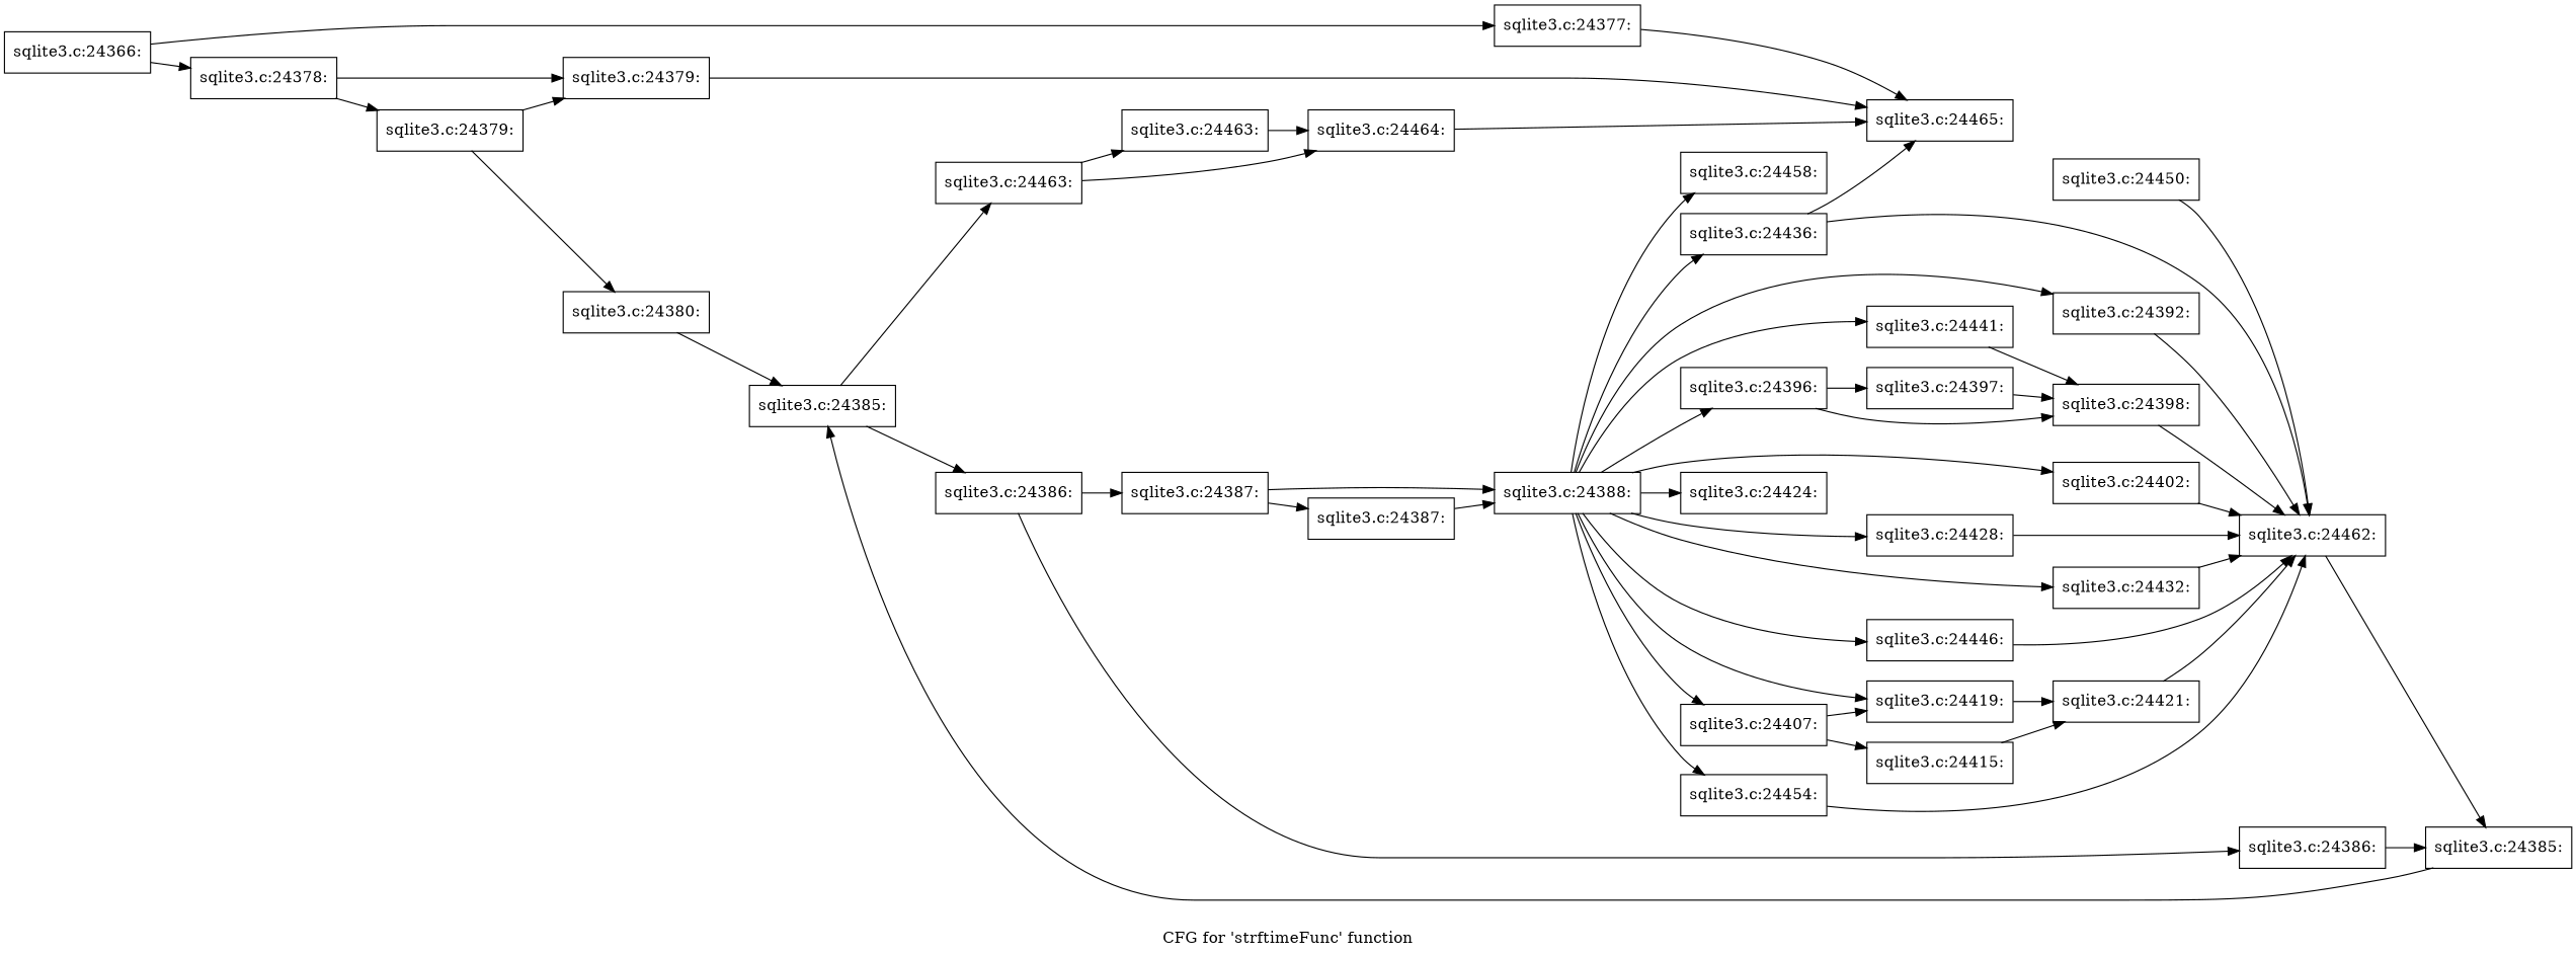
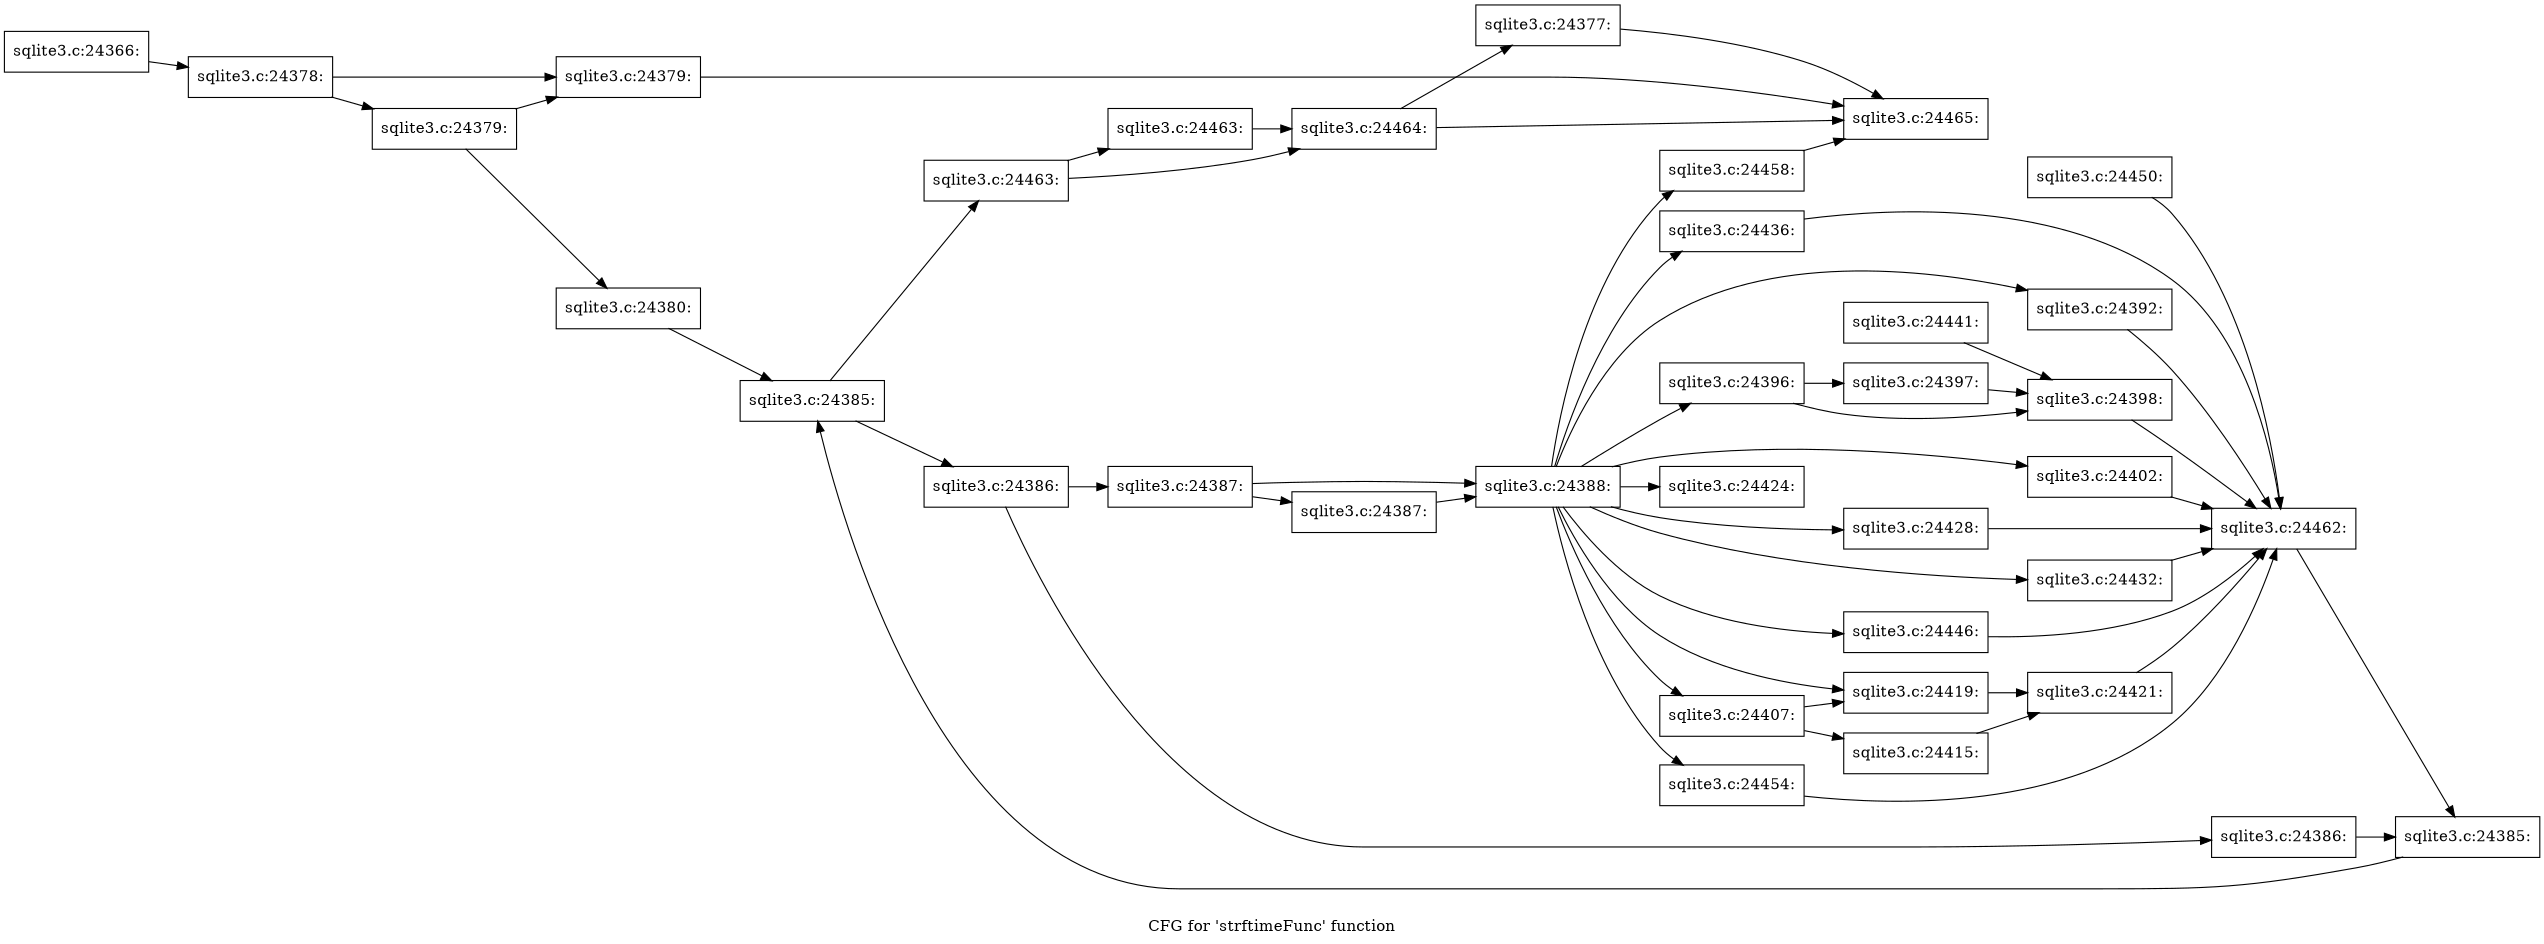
  digraph {
    label="CFG for 'strftimeFunc' function"
    rankdir=LR
    node [shape=record]
    n1 [label="{sqlite3.c:24366:}"]
    n2 [label="{sqlite3.c:24377:}"]
    n3 [label="{sqlite3.c:24378:}"]
    n4 [label="{sqlite3.c:24465:}"]
    n5 [label="{sqlite3.c:24379:}"]
    n6 [label="{sqlite3.c:24379:}"]
    n7 [label="{sqlite3.c:24380:}"]
    n8 [label="{sqlite3.c:24385:}"]
    n9 [label="{sqlite3.c:24386:}"]
    n10 [label="{sqlite3.c:24463:}"]
    n11 [label="{sqlite3.c:24386:}"]
    n12 [label="{sqlite3.c:24387:}"]
    n13 [label="{sqlite3.c:24463:}"]
    n14 [label="{sqlite3.c:24464:}"]
    n15 [label="{sqlite3.c:24385:}"]
    n16 [label="{sqlite3.c:24387:}"]
    n17 [label="{sqlite3.c:24388:}"]
    n18 [label="{sqlite3.c:24458:}"]
    n19 [label="{sqlite3.c:24392:}"]
    n20 [label="{sqlite3.c:24396:}"]
    n21 [label="{sqlite3.c:24402:}"]
    n22 [label="{sqlite3.c:24407:}"]
    n23 [label="{sqlite3.c:24424:}"]
    n24 [label="{sqlite3.c:24428:}"]
    n25 [label="{sqlite3.c:24432:}"]
    n26 [label="{sqlite3.c:24436:}"]
    n27 [label="{sqlite3.c:24441:}"]
    n28 [label="{sqlite3.c:24446:}"]
    n29 [label="{sqlite3.c:24454:}"]
    n30 [label="{sqlite3.c:24419:}"]
    n31 [label="{sqlite3.c:24462:}"]
    n32 [label="{sqlite3.c:24397:}"]
    n33 [label="{sqlite3.c:24398:}"]
    n34 [label="{sqlite3.c:24415:}"]
    n35 [label="{sqlite3.c:24450:}"]
    n36 [label="{sqlite3.c:24421:}"]
-   n1 -> n2
+   n14 -> n2
    n1 -> n3
    n2 -> n4
    n3 -> n5
    n3 -> n6
    n5 -> n4
    n6 -> n5
    n6 -> n7
    n7 -> n8
    n8 -> n9
    n8 -> n10
    n9 -> n11
    n9 -> n12
    n10 -> n13
    n10 -> n14
    n11 -> n15
    n12 -> n16
    n12 -> n17
    n13 -> n14
    n14 -> n4
    n15 -> n8
    n16 -> n17
    n17 -> n18
    n17 -> n19
    n17 -> n20
    n17 -> n21
    n17 -> n22
    n17 -> n23
    n17 -> n24
    n17 -> n25
    n17 -> n26
-   n17 -> n27
    n17 -> n28
    n17 -> n29
    n17 -> n30
-   n26 -> n4
+   n18 -> n4
    n19 -> n31
    n20 -> n32
    n20 -> n33
    n21 -> n31
    n22 -> n30
    n22 -> n34
    n24 -> n31
    n25 -> n31
    n26 -> n31
    n27 -> n33
    n28 -> n31
    n29 -> n31
    n30 -> n36
    n31 -> n15
    n32 -> n33
    n33 -> n31
    n34 -> n36
    n35 -> n31
    n36 -> n31
  }
